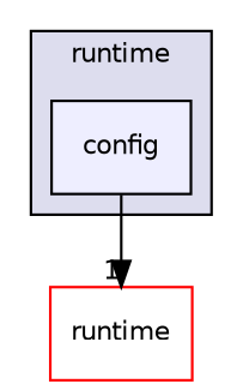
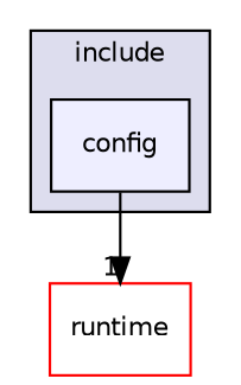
  digraph {
    compound=true
    node [fontname=Helvetica fontsize=10 shape=box style=filled]
    n1 [fillcolor="#eeeeff" label=config pencolor=black]
    n2 [color=red fillcolor=white label=runtime]
    subgraph cluster_1 {
      bgcolor="#ddddee"
      fontname=Helvetica
      fontsize=10
-     label=runtime
+     label=include
      pencolor=black
      n1
    }
    n1 -> n2 [headlabel=1 labeldistance=1.5 labelfontname=Helvetica labelfontsize=10]
  }
